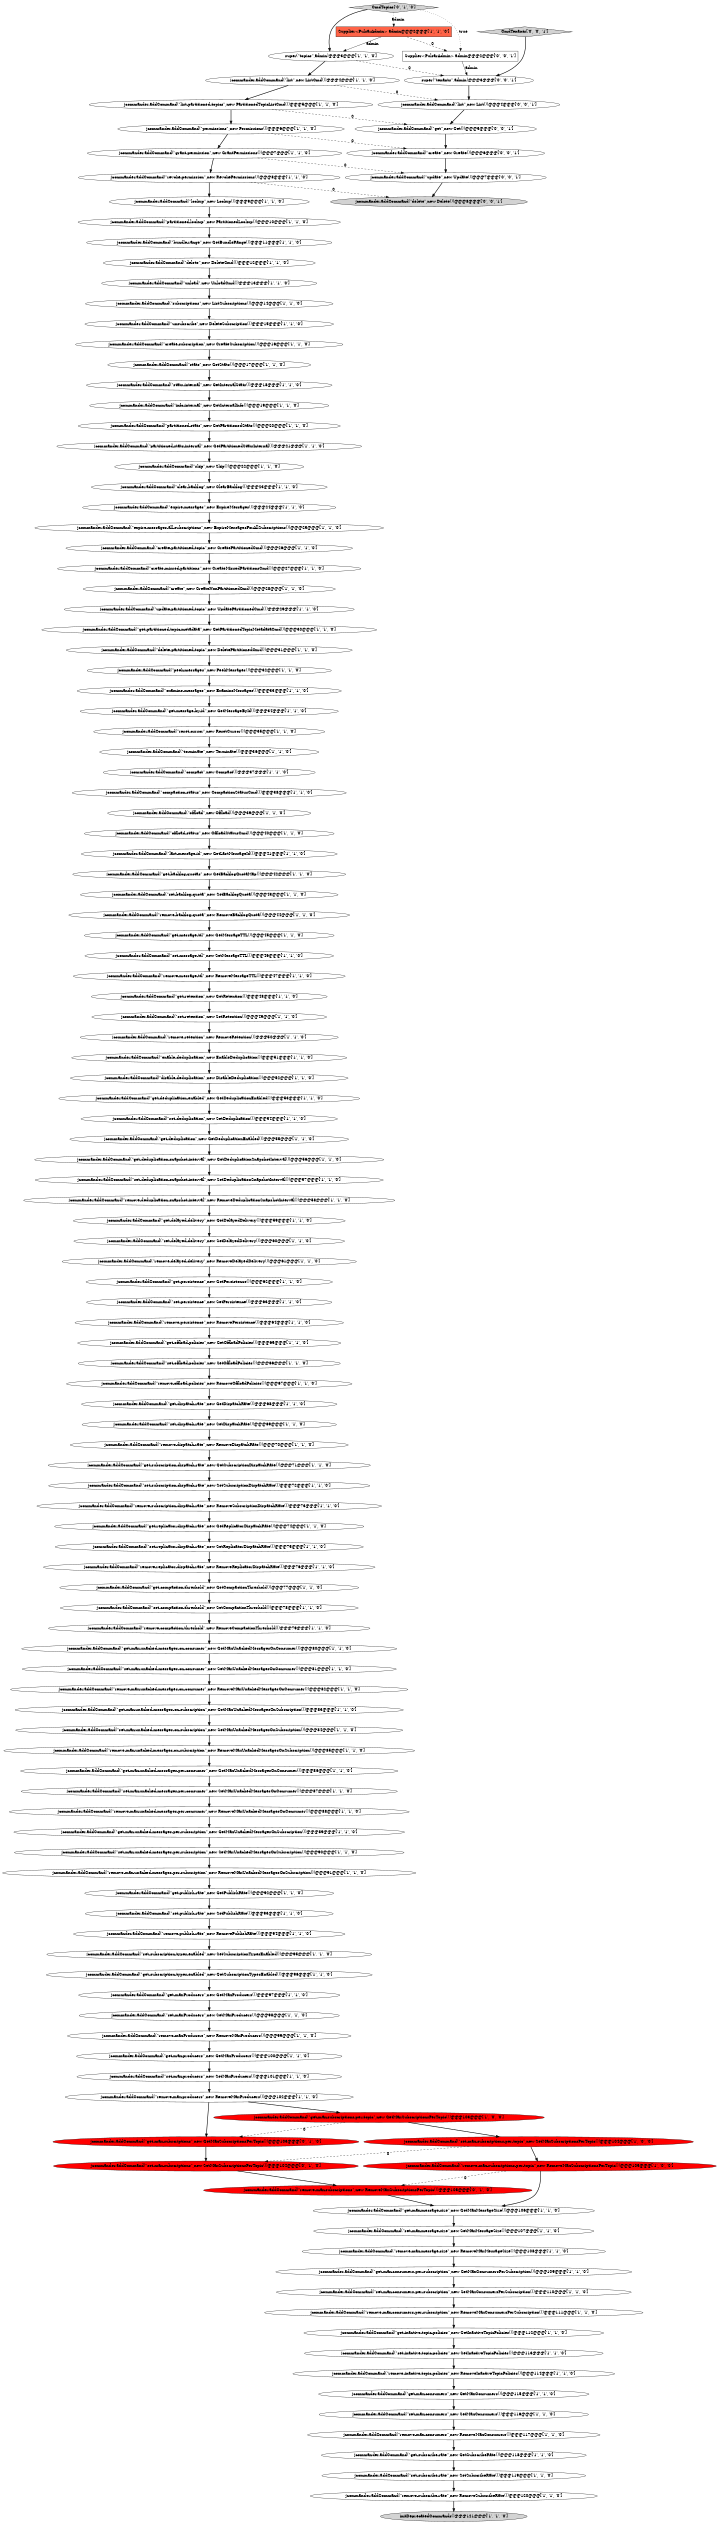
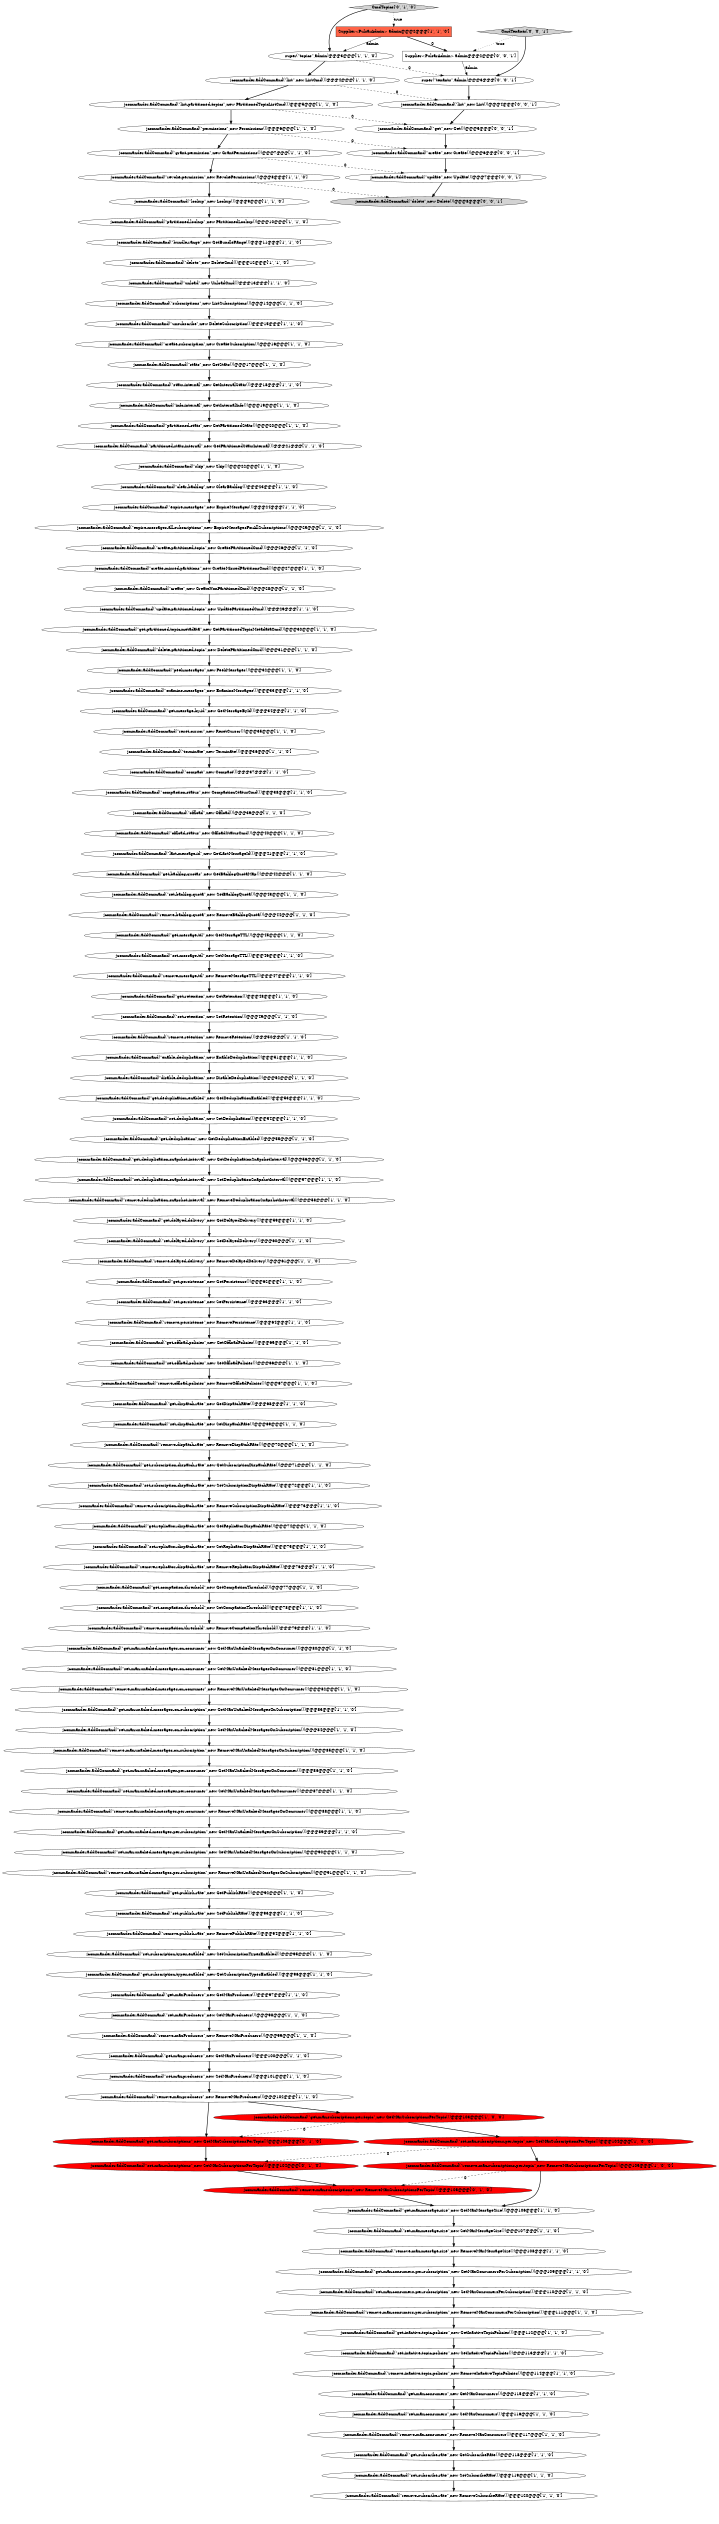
  digraph {
    node [fillcolor=white shape=ellipse style=filled]
    edge [style=bold]
    n1 [label="jcommander.addCommand(\"remove-subscribe-rate\",new RemoveSubscribeRate())@@@120@@@['1', '1', '0']"]
-   n2 [fillcolor=lightgray label="initDeprecatedCommands()@@@121@@@['1', '1', '0']"]
    n3 [label="jcommander.addCommand(\"lookup\",new Lookup())@@@9@@@['1', '1', '0']"]
    n4 [label="jcommander.addCommand(\"partitioned-lookup\",new PartitionedLookup())@@@10@@@['1', '1', '0']"]
    n5 [label="jcommander.addCommand(\"bundle-range\",new GetBundleRange())@@@11@@@['1', '1', '0']"]
    n6 [label="jcommander.addCommand(\"set-inactive-topic-policies\",new SetInactiveTopicPolicies())@@@113@@@['1', '1', '0']"]
    n7 [label="jcommander.addCommand(\"remove-inactive-topic-policies\",new RemoveInactiveTopicPolicies())@@@114@@@['1', '1', '0']"]
    n8 [label="jcommander.addCommand(\"get-max-consumers\",new GetMaxConsumers())@@@115@@@['1', '1', '0']"]
    n9 [fillcolor=red label="jcommander.addCommand(\"set-max-subscriptions\",new SetMaxSubscriptionsPerTopic())@@@104@@@['0', '1', '0']"]
    n10 [fillcolor=red label="jcommander.addCommand(\"remove-max-subscriptions\",new RemoveMaxSubscriptionsPerTopic())@@@105@@@['0', '1', '0']"]
    n11 [label="jcommander.addCommand(\"get-max-message-size\",new GetMaxMessageSize())@@@106@@@['1', '1', '0']"]
    n12 [label="jcommander.addCommand(\"get-maxProducers\",new GetMaxProducers())@@@97@@@['1', '1', '0']"]
    n13 [label="jcommander.addCommand(\"set-maxProducers\",new SetMaxProducers())@@@98@@@['1', '1', '0']"]
    n14 [label="jcommander.addCommand(\"remove-maxProducers\",new RemoveMaxProducers())@@@99@@@['1', '1', '0']"]
    n15 [label="jcommander.addCommand(\"remove-max-unacked-messages-per-consumer\",new RemoveMaxUnackedMessagesOnConsumer())@@@88@@@['1', '1', '0']"]
    n16 [label="jcommander.addCommand(\"get-max-unacked-messages-per-subscription\",new GetMaxUnackedMessagesOnSubscription())@@@89@@@['1', '1', '0']"]
    n17 [label="jcommander.addCommand(\"set-max-unacked-messages-per-subscription\",new SetMaxUnackedMessagesOnSubscription())@@@90@@@['1', '1', '0']"]
    n18 [label="jcommander.addCommand(\"set-max-message-size\",new SetMaxMessageSize())@@@107@@@['1', '1', '0']"]
    n19 [label="jcommander.addCommand(\"remove-max-message-size\",new RemoveMaxMessageSize())@@@108@@@['1', '1', '0']"]
    n20 [label="jcommander.addCommand(\"get-max-consumers-per-subscription\",new GetMaxConsumersPerSubscription())@@@109@@@['1', '1', '0']"]
    n21 [label="super(\"topics\",admin)@@@3@@@['1', '1', '0']"]
    n22 [label="super(\"tenants\",admin)@@@3@@@['0', '0', '1']"]
    n23 [label="jcommander.addCommand(\"list\",new ListCmd())@@@4@@@['1', '1', '0']"]
    n24 [fillcolor=tomato label="Supplier<PulsarAdmin> admin@@@2@@@['1', '1', '0']" shape=box]
    n25 [label="Supplier<PulsarAdmin> admin@@@2@@@['0', '0', '1']" shape=box]
    n26 [label="jcommander.addCommand(\"remove-offload-policies\",new RemoveOffloadPolicies())@@@67@@@['1', '1', '0']"]
    n27 [label="jcommander.addCommand(\"get-dispatch-rate\",new GetDispatchRate())@@@68@@@['1', '1', '0']"]
    n28 [label="jcommander.addCommand(\"set-dispatch-rate\",new SetDispatchRate())@@@69@@@['1', '1', '0']"]
    n29 [label="jcommander.addCommand(\"remove-max-unacked-messages-on-consumer\",new RemoveMaxUnackedMessagesOnConsumer())@@@82@@@['1', '1', '0']"]
    n30 [label="jcommander.addCommand(\"get-max-unacked-messages-on-subscription\",new GetMaxUnackedMessagesOnSubscription())@@@83@@@['1', '1', '0']"]
    n31 [label="jcommander.addCommand(\"set-max-unacked-messages-on-subscription\",new SetMaxUnackedMessagesOnSubscription())@@@84@@@['1', '1', '0']"]
    n32 [label="jcommander.addCommand(\"compact\",new Compact())@@@37@@@['1', '1', '0']"]
    n33 [label="jcommander.addCommand(\"compaction-status\",new CompactionStatusCmd())@@@38@@@['1', '1', '0']"]
    n34 [label="jcommander.addCommand(\"offload\",new Offload())@@@39@@@['1', '1', '0']"]
    n35 [label="jcommander.addCommand(\"get-offload-policies\",new GetOffloadPolicies())@@@65@@@['1', '1', '0']"]
    n36 [label="jcommander.addCommand(\"set-offload-policies\",new SetOffloadPolicies())@@@66@@@['1', '1', '0']"]
    n37 [label="jcommander.addCommand(\"get-deduplication-enabled\",new GetDeduplicationEnabled())@@@53@@@['1', '1', '0']"]
    n38 [label="jcommander.addCommand(\"set-deduplication\",new SetDeduplication())@@@54@@@['1', '1', '0']"]
    n39 [label="jcommander.addCommand(\"get-deduplication\",new GetDeduplicationEnabled())@@@55@@@['1', '1', '0']"]
    n40 [label="jcommander.addCommand(\"list-partitioned-topics\",new PartitionedTopicListCmd())@@@5@@@['1', '1', '0']"]
    n41 [label="jcommander.addCommand(\"get\",new Get())@@@5@@@['0', '0', '1']"]
    n42 [label="jcommander.addCommand(\"permissions\",new Permissions())@@@6@@@['1', '1', '0']"]
    n43 [label="jcommander.addCommand(\"create\",new Create())@@@6@@@['0', '0', '1']"]
    n44 [label="jcommander.addCommand(\"grant-permission\",new GrantPermissions())@@@7@@@['1', '1', '0']"]
    n45 [label="jcommander.addCommand(\"get-partitioned-topic-metadata\",new GetPartitionedTopicMetadataCmd())@@@30@@@['1', '1', '0']"]
    n46 [label="jcommander.addCommand(\"delete-partitioned-topic\",new DeletePartitionedCmd())@@@31@@@['1', '1', '0']"]
    n47 [label="jcommander.addCommand(\"peek-messages\",new PeekMessages())@@@32@@@['1', '1', '0']"]
    n48 [label="jcommander.addCommand(\"set-subscription-dispatch-rate\",new SetSubscriptionDispatchRate())@@@72@@@['1', '1', '0']"]
    n49 [label="jcommander.addCommand(\"remove-subscription-dispatch-rate\",new RemoveSubscriptionDispatchRate())@@@73@@@['1', '1', '0']"]
    n50 [label="jcommander.addCommand(\"get-replicator-dispatch-rate\",new GetReplicatorDispatchRate())@@@74@@@['1', '1', '0']"]
    n51 [label="jcommander.addCommand(\"delete\",new DeleteCmd())@@@12@@@['1', '1', '0']"]
    n52 [label="jcommander.addCommand(\"set-max-consumers\",new SetMaxConsumers())@@@116@@@['1', '1', '0']"]
    n53 [label="jcommander.addCommand(\"clear-backlog\",new ClearBacklog())@@@23@@@['1', '1', '0']"]
    n54 [label="jcommander.addCommand(\"expire-messages\",new ExpireMessages())@@@24@@@['1', '1', '0']"]
    n55 [label="jcommander.addCommand(\"expire-messages-all-subscriptions\",new ExpireMessagesForAllSubscriptions())@@@25@@@['1', '1', '0']"]
    n56 [label="jcommander.addCommand(\"get-max-producers\",new GetMaxProducers())@@@100@@@['1', '1', '0']"]
    n57 [label="jcommander.addCommand(\"list\",new List())@@@4@@@['0', '0', '1']"]
    n58 [label="jcommander.addCommand(\"offload-status\",new OffloadStatusCmd())@@@40@@@['1', '1', '0']"]
    n59 [label="jcommander.addCommand(\"last-message-id\",new GetLastMessageId())@@@41@@@['1', '1', '0']"]
    n60 [label="jcommander.addCommand(\"set-publish-rate\",new SetPublishRate())@@@93@@@['1', '1', '0']"]
    n61 [label="jcommander.addCommand(\"remove-publish-rate\",new RemovePublishRate())@@@94@@@['1', '1', '0']"]
    n62 [label="jcommander.addCommand(\"set-subscription-types-enabled\",new SetSubscriptionTypesEnabled())@@@95@@@['1', '1', '0']"]
    n63 [label="jcommander.addCommand(\"set-compaction-threshold\",new SetCompactionThreshold())@@@78@@@['1', '1', '0']"]
    n64 [label="jcommander.addCommand(\"remove-compaction-threshold\",new RemoveCompactionThreshold())@@@79@@@['1', '1', '0']"]
    n65 [label="jcommander.addCommand(\"get-max-unacked-messages-on-consumer\",new GetMaxUnackedMessagesOnConsumer())@@@80@@@['1', '1', '0']"]
    n66 [label="jcommander.addCommand(\"unload\",new UnloadCmd())@@@13@@@['1', '1', '0']"]
    n67 [label="jcommander.addCommand(\"subscriptions\",new ListSubscriptions())@@@14@@@['1', '1', '0']"]
    n68 [label="jcommander.addCommand(\"remove-max-producers\",new RemoveMaxProducers())@@@102@@@['1', '1', '0']"]
    n69 [fillcolor=red label="jcommander.addCommand(\"get-max-subscriptions\",new GetMaxSubscriptionsPerTopic())@@@103@@@['0', '1', '0']"]
    n70 [fillcolor=red label="jcommander.addCommand(\"get-max-subscriptions-per-topic\",new GetMaxSubscriptionsPerTopic())@@@103@@@['1', '0', '0']"]
    n71 [fillcolor=red label="jcommander.addCommand(\"set-max-subscriptions-per-topic\",new SetMaxSubscriptionsPerTopic())@@@104@@@['1', '0', '0']"]
    n72 [fillcolor=red label="jcommander.addCommand(\"remove-max-subscriptions-per-topic\",new RemoveMaxSubscriptionsPerTopic())@@@105@@@['1', '0', '0']"]
    n73 [label="jcommander.addCommand(\"create-partitioned-topic\",new CreatePartitionedCmd())@@@26@@@['1', '1', '0']"]
    n74 [label="jcommander.addCommand(\"create-missed-partitions\",new CreateMissedPartitionsCmd())@@@27@@@['1', '1', '0']"]
    n75 [label="jcommander.addCommand(\"examine-messages\",new ExamineMessages())@@@33@@@['1', '1', '0']"]
    n76 [label="jcommander.addCommand(\"get-message-by-id\",new GetMessageById())@@@34@@@['1', '1', '0']"]
    n77 [label="jcommander.addCommand(\"terminate\",new Terminate())@@@36@@@['1', '1', '0']"]
    n78 [label="jcommander.addCommand(\"set-max-unacked-messages-per-consumer\",new SetMaxUnackedMessagesOnConsumer())@@@87@@@['1', '1', '0']"]
    n79 [label="jcommander.addCommand(\"revoke-permission\",new RevokePermissions())@@@8@@@['1', '1', '0']"]
    n80 [fillcolor=lightgray label="jcommander.addCommand(\"delete\",new Delete())@@@8@@@['0', '0', '1']"]
    n81 [label="jcommander.addCommand(\"set-max-unacked-messages-on-consumer\",new SetMaxUnackedMessagesOnConsumer())@@@81@@@['1', '1', '0']"]
    n82 [label="jcommander.addCommand(\"get-backlog-quotas\",new GetBacklogQuotaMap())@@@42@@@['1', '1', '0']"]
    n83 [label="jcommander.addCommand(\"set-backlog-quota\",new SetBacklogQuota())@@@43@@@['1', '1', '0']"]
    n84 [label="jcommander.addCommand(\"remove-backlog-quota\",new RemoveBacklogQuota())@@@44@@@['1', '1', '0']"]
    n85 [label="jcommander.addCommand(\"update\",new Update())@@@7@@@['0', '0', '1']"]
    n86 [label="jcommander.addCommand(\"get-subscription-types-enabled\",new GetSubscriptionTypesEnabled())@@@96@@@['1', '1', '0']"]
    n87 [label="jcommander.addCommand(\"remove-max-unacked-messages-on-subscription\",new RemoveMaxUnackedMessagesOnSubscription())@@@85@@@['1', '1', '0']"]
    n88 [label="jcommander.addCommand(\"get-max-unacked-messages-per-consumer\",new GetMaxUnackedMessagesOnConsumer())@@@86@@@['1', '1', '0']"]
    n89 [label="jcommander.addCommand(\"get-subscription-dispatch-rate\",new GetSubscriptionDispatchRate())@@@71@@@['1', '1', '0']"]
    n90 [label="jcommander.addCommand(\"set-max-producers\",new SetMaxProducers())@@@101@@@['1', '1', '0']"]
    n91 [label="jcommander.addCommand(\"get-subscribe-rate\",new GetSubscribeRate())@@@118@@@['1', '1', '0']"]
    n92 [label="jcommander.addCommand(\"set-subscribe-rate\",new SetSubscribeRate())@@@119@@@['1', '1', '0']"]
    n93 [label="jcommander.addCommand(\"get-message-ttl\",new GetMessageTTL())@@@45@@@['1', '1', '0']"]
    n94 [label="jcommander.addCommand(\"set-retention\",new SetRetention())@@@49@@@['1', '1', '0']"]
    n95 [label="jcommander.addCommand(\"remove-retention\",new RemoveRetention())@@@50@@@['1', '1', '0']"]
    n96 [label="jcommander.addCommand(\"enable-deduplication\",new EnableDeduplication())@@@51@@@['1', '1', '0']"]
    n97 [label="jcommander.addCommand(\"get-publish-rate\",new GetPublishRate())@@@92@@@['1', '1', '0']"]
    n98 [label="jcommander.addCommand(\"create\",new CreateNonPartitionedCmd())@@@28@@@['1', '1', '0']"]
    n99 [label="jcommander.addCommand(\"set-persistence\",new SetPersistence())@@@63@@@['1', '1', '0']"]
    n100 [label="jcommander.addCommand(\"remove-persistence\",new RemovePersistence())@@@64@@@['1', '1', '0']"]
    n101 [label="jcommander.addCommand(\"remove-dispatch-rate\",new RemoveDispatchRate())@@@70@@@['1', '1', '0']"]
    n102 [label="jcommander.addCommand(\"reset-cursor\",new ResetCursor())@@@35@@@['1', '1', '0']"]
    n103 [label="jcommander.addCommand(\"remove-message-ttl\",new RemoveMessageTTL())@@@47@@@['1', '1', '0']"]
    n104 [label="jcommander.addCommand(\"get-retention\",new GetRetention())@@@48@@@['1', '1', '0']"]
    n105 [label="jcommander.addCommand(\"disable-deduplication\",new DisableDeduplication())@@@52@@@['1', '1', '0']"]
    n106 [fillcolor=lightgray label="CmdTopics['0', '1', '0']" shape=diamond]
    n107 [label="jcommander.addCommand(\"set-max-consumers-per-subscription\",new SetMaxConsumersPerSubscription())@@@110@@@['1', '1', '0']"]
    n108 [label="jcommander.addCommand(\"remove-max-consumers-per-subscription\",new RemoveMaxConsumersPerSubscription())@@@111@@@['1', '1', '0']"]
    n109 [label="jcommander.addCommand(\"get-inactive-topic-policies\",new GetInactiveTopicPolicies())@@@112@@@['1', '1', '0']"]
    n110 [label="jcommander.addCommand(\"partitioned-stats-internal\",new GetPartitionedStatsInternal())@@@21@@@['1', '1', '0']"]
    n111 [label="jcommander.addCommand(\"skip\",new Skip())@@@22@@@['1', '1', '0']"]
    n112 [label="jcommander.addCommand(\"set-replicator-dispatch-rate\",new SetReplicatorDispatchRate())@@@75@@@['1', '1', '0']"]
    n113 [label="jcommander.addCommand(\"create-subscription\",new CreateSubscription())@@@16@@@['1', '1', '0']"]
    n114 [label="jcommander.addCommand(\"stats\",new GetStats())@@@17@@@['1', '1', '0']"]
    n115 [label="jcommander.addCommand(\"stats-internal\",new GetInternalStats())@@@18@@@['1', '1', '0']"]
    n116 [label="jcommander.addCommand(\"set-deduplication-snapshot-interval\",new SetDeduplicationSnapshotInterval())@@@57@@@['1', '1', '0']"]
    n117 [label="jcommander.addCommand(\"remove-deduplication-snapshot-interval\",new RemoveDeduplicationSnapshotInterval())@@@58@@@['1', '1', '0']"]
    n118 [label="jcommander.addCommand(\"get-delayed-delivery\",new GetDelayedDelivery())@@@59@@@['1', '1', '0']"]
    n119 [label="jcommander.addCommand(\"unsubscribe\",new DeleteSubscription())@@@15@@@['1', '1', '0']"]
    n120 [label="jcommander.addCommand(\"remove-max-unacked-messages-per-subscription\",new RemoveMaxUnackedMessagesOnSubscription())@@@91@@@['1', '1', '0']"]
    n121 [label="jcommander.addCommand(\"set-delayed-delivery\",new SetDelayedDelivery())@@@60@@@['1', '1', '0']"]
    n122 [label="jcommander.addCommand(\"remove-delayed-delivery\",new RemoveDelayedDelivery())@@@61@@@['1', '1', '0']"]
    n123 [label="jcommander.addCommand(\"get-persistence\",new GetPersistence())@@@62@@@['1', '1', '0']"]
    n124 [label="jcommander.addCommand(\"partitioned-stats\",new GetPartitionedStats())@@@20@@@['1', '1', '0']"]
    n125 [label="jcommander.addCommand(\"update-partitioned-topic\",new UpdatePartitionedCmd())@@@29@@@['1', '1', '0']"]
    n126 [label="jcommander.addCommand(\"get-deduplication-snapshot-interval\",new GetDeduplicationSnapshotInterval())@@@56@@@['1', '1', '0']"]
    n127 [label="jcommander.addCommand(\"info-internal\",new GetInternalInfo())@@@19@@@['1', '1', '0']"]
    n128 [label="jcommander.addCommand(\"set-message-ttl\",new SetMessageTTL())@@@46@@@['1', '1', '0']"]
    n129 [label="jcommander.addCommand(\"remove-replicator-dispatch-rate\",new RemoveReplicatorDispatchRate())@@@76@@@['1', '1', '0']"]
    n130 [label="jcommander.addCommand(\"remove-max-consumers\",new RemoveMaxConsumers())@@@117@@@['1', '1', '0']"]
    n131 [label="jcommander.addCommand(\"get-compaction-threshold\",new GetCompactionThreshold())@@@77@@@['1', '1', '0']"]
    n132 [fillcolor=lightgray label="CmdTenants['0', '0', '1']" shape=diamond]
-   n1 -> n2
    n3 -> n4
    n4 -> n5
    n5 -> n51
    n6 -> n7
    n7 -> n8
    n8 -> n52
    n9 -> n10
    n10 -> n11
    n11 -> n18
    n12 -> n13
    n13 -> n14
    n14 -> n56
    n15 -> n16
    n16 -> n17
    n17 -> n120
    n18 -> n19
    n19 -> n20
    n20 -> n107
    n21 -> n22 [label=0 style=dashed]
    n21 -> n23
    n22 -> n57
    n23 -> n40
    n23 -> n57 [label=0 style=dashed]
    n24 -> n21 [label=admin style=solid]
-   n24 -> n25 [label=0 style=dashed]
+   n24 -> n25 [label=0]
    n25 -> n22 [label=admin style=solid]
    n26 -> n27
    n27 -> n28
    n28 -> n101
    n29 -> n30
    n30 -> n31
    n31 -> n87
    n32 -> n33
    n33 -> n34
    n34 -> n58
    n35 -> n36
    n36 -> n26
    n37 -> n38
    n38 -> n39
    n39 -> n126
    n40 -> n41 [label=0 style=dashed]
    n40 -> n42
    n41 -> n43
    n42 -> n43 [label=0 style=dashed]
    n42 -> n44
    n43 -> n85
    n44 -> n79
    n44 -> n85 [label=0 style=dashed]
    n45 -> n46
    n46 -> n47
    n47 -> n75
    n48 -> n49
    n49 -> n50
    n50 -> n112
    n51 -> n66
    n52 -> n130
    n53 -> n54
    n54 -> n55
    n55 -> n73
    n56 -> n90
    n57 -> n41
    n58 -> n59
    n59 -> n82
    n60 -> n61
    n61 -> n62
    n62 -> n86
    n63 -> n64
    n64 -> n65
    n65 -> n81
    n66 -> n67
    n67 -> n119
    n68 -> n69
    n68 -> n70
    n69 -> n9
    n70 -> n69 [label=0 style=dashed]
    n70 -> n71
    n71 -> n9 [label=0 style=dashed]
    n71 -> n72
    n72 -> n10 [label=0 style=dashed]
    n72 -> n11
    n73 -> n74
    n74 -> n98
    n75 -> n76
    n76 -> n102
    n77 -> n32
    n78 -> n15
    n79 -> n3
    n79 -> n80 [label=0 style=dashed]
    n81 -> n29
    n82 -> n83
    n83 -> n84
    n84 -> n93
    n85 -> n80
    n86 -> n12
    n87 -> n88
    n88 -> n78
    n89 -> n48
    n90 -> n68
    n91 -> n92
    n92 -> n1
    n93 -> n128
    n94 -> n95
    n95 -> n96
    n96 -> n105
    n97 -> n60
    n98 -> n125
    n99 -> n100
    n100 -> n35
    n101 -> n89
    n102 -> n77
    n103 -> n104
    n104 -> n94
    n105 -> n37
    n106 -> n21
-   n106 -> n24 [label=admin style=dotted]
+   n106 -> n24 [label=true style=dotted]
    n107 -> n108
    n108 -> n109
    n109 -> n6
    n110 -> n111
    n111 -> n53
    n112 -> n129
    n113 -> n114
    n114 -> n115
    n115 -> n127
    n116 -> n117
    n117 -> n118
    n118 -> n121
    n119 -> n113
    n120 -> n97
    n121 -> n122
    n122 -> n123
    n123 -> n99
    n124 -> n110
    n125 -> n45
    n126 -> n116
    n127 -> n124
    n128 -> n103
    n129 -> n131
    n130 -> n91
    n131 -> n63
    n132 -> n22
-   n106 -> n25 [label=true style=dotted]
+   n132 -> n25 [label=true style=dotted]
  }
